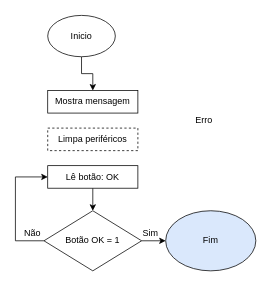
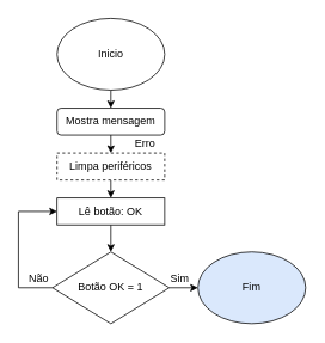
  <mxCell id="0" />
  <mxCell id="1" parent="0" />
  <mxCell id="2" style="edgeStyle=orthogonalEdgeStyle;rounded=0;orthogonalLoop=1;jettySize=auto;html=1;exitX=0.5;exitY=1;exitDx=0;exitDy=0;entryX=0.5;entryY=0;entryDx=0;entryDy=0;" edge="1" parent="1" source="3" target="5"><mxGeometry relative="1" as="geometry" /></mxCell>
- <mxCell id="3" value="Inicio" style="ellipse;whiteSpace=wrap;html=1;" vertex="1" parent="1"><mxGeometry x="63" y="20" width="90" height="55" as="geometry" /></mxCell>
- <mxCell id="5" value="Mostra mensagem" style="rounded=0;whiteSpace=wrap;html=1;" vertex="1" parent="1"><mxGeometry x="63" y="120" width="120" height="30" as="geometry" /></mxCell>
+ <mxCell id="3" value="Inicio" style="ellipse;whiteSpace=wrap;html=1;" vertex="1" parent="1"><mxGeometry x="63" y="20" width="120" height="80" as="geometry" /></mxCell>
+ <mxCell id="4" style="edgeStyle=orthogonalEdgeStyle;rounded=0;orthogonalLoop=1;jettySize=auto;html=1;exitX=0.5;exitY=1;exitDx=0;exitDy=0;entryX=0.5;entryY=0;entryDx=0;entryDy=0;" edge="1" parent="1" source="5" target="7"><mxGeometry relative="1" as="geometry" /></mxCell>
+ <mxCell id="5" value="Mostra mensagem" style="whiteSpace=wrap;html=1;rounded=1;" vertex="1" parent="1"><mxGeometry x="63" y="120" width="120" height="30" as="geometry" /></mxCell>
+ <mxCell id="6" style="edgeStyle=orthogonalEdgeStyle;rounded=0;orthogonalLoop=1;jettySize=auto;html=1;exitX=0.5;exitY=1;exitDx=0;exitDy=0;entryX=0.5;entryY=0;entryDx=0;entryDy=0;" edge="1" parent="1" source="7" target="9"><mxGeometry relative="1" as="geometry" /></mxCell>
  <mxCell id="7" value="Limpa periféricos" style="rounded=0;whiteSpace=wrap;html=1;dashed=1;" vertex="1" parent="1"><mxGeometry x="63" y="170" width="120" height="30" as="geometry" /></mxCell>
  <mxCell id="8" style="edgeStyle=orthogonalEdgeStyle;rounded=0;orthogonalLoop=1;jettySize=auto;html=1;exitX=0.5;exitY=1;exitDx=0;exitDy=0;entryX=0.5;entryY=0;entryDx=0;entryDy=0;" edge="1" parent="1" source="9" target="14"><mxGeometry relative="1" as="geometry" /></mxCell>
  <mxCell id="9" value="Lê botão: OK" style="rounded=0;whiteSpace=wrap;html=1;" vertex="1" parent="1"><mxGeometry x="63" y="220" width="120" height="30" as="geometry" /></mxCell>
  <mxCell id="10" style="edgeStyle=orthogonalEdgeStyle;rounded=0;orthogonalLoop=1;jettySize=auto;html=1;exitX=0.5;exitY=1;exitDx=0;exitDy=0;" edge="1" parent="1" source="9" target="9"><mxGeometry relative="1" as="geometry" /></mxCell>
- <mxCell id="11" value="Erro&amp;nbsp;" style="text;html=1;strokeColor=none;fillColor=none;align=center;verticalAlign=middle;whiteSpace=wrap;rounded=0;" vertex="1" parent="1"><mxGeometry x="253" y="150" width="40" height="20" as="geometry" /></mxCell>
+ <mxCell id="11" value="Erro&amp;nbsp;" style="text;html=1;strokeColor=none;fillColor=none;align=center;verticalAlign=middle;whiteSpace=wrap;rounded=0;" vertex="1" parent="1"><mxGeometry x="143" y="150" width="40" height="20" as="geometry" /></mxCell>
  <mxCell id="12" style="edgeStyle=orthogonalEdgeStyle;rounded=0;orthogonalLoop=1;jettySize=auto;html=1;exitX=0;exitY=0.5;exitDx=0;exitDy=0;entryX=0;entryY=0.5;entryDx=0;entryDy=0;" edge="1" parent="1" source="14" target="9"><mxGeometry relative="1" as="geometry"><Array as="points"><mxPoint x="20" y="320" /><mxPoint x="20" y="235" /></Array></mxGeometry></mxCell>
  <mxCell id="13" style="edgeStyle=orthogonalEdgeStyle;rounded=0;orthogonalLoop=1;jettySize=auto;html=1;exitX=1;exitY=0.5;exitDx=0;exitDy=0;entryX=0;entryY=0.5;entryDx=0;entryDy=0;" edge="1" parent="1" source="14" target="15"><mxGeometry relative="1" as="geometry" /></mxCell>
  <mxCell id="14" value="Botão OK = 1" style="rhombus;whiteSpace=wrap;html=1;" vertex="1" parent="1"><mxGeometry x="58" y="280" width="130" height="80" as="geometry" /></mxCell>
  <mxCell id="15" value="Fim" style="ellipse;whiteSpace=wrap;html=1;fillColor=#dae8fc;" vertex="1" parent="1"><mxGeometry x="220" y="280" width="120" height="80" as="geometry" /></mxCell>
  <mxCell id="16" value="Sim" style="text;html=1;strokeColor=none;fillColor=none;align=center;verticalAlign=middle;whiteSpace=wrap;rounded=0;" vertex="1" parent="1"><mxGeometry x="180" y="300" width="40" height="20" as="geometry" /></mxCell>
  <mxCell id="17" value="Não" style="text;html=1;strokeColor=none;fillColor=none;align=center;verticalAlign=middle;whiteSpace=wrap;rounded=0;" vertex="1" parent="1"><mxGeometry x="23" y="300" width="40" height="20" as="geometry" /></mxCell>
